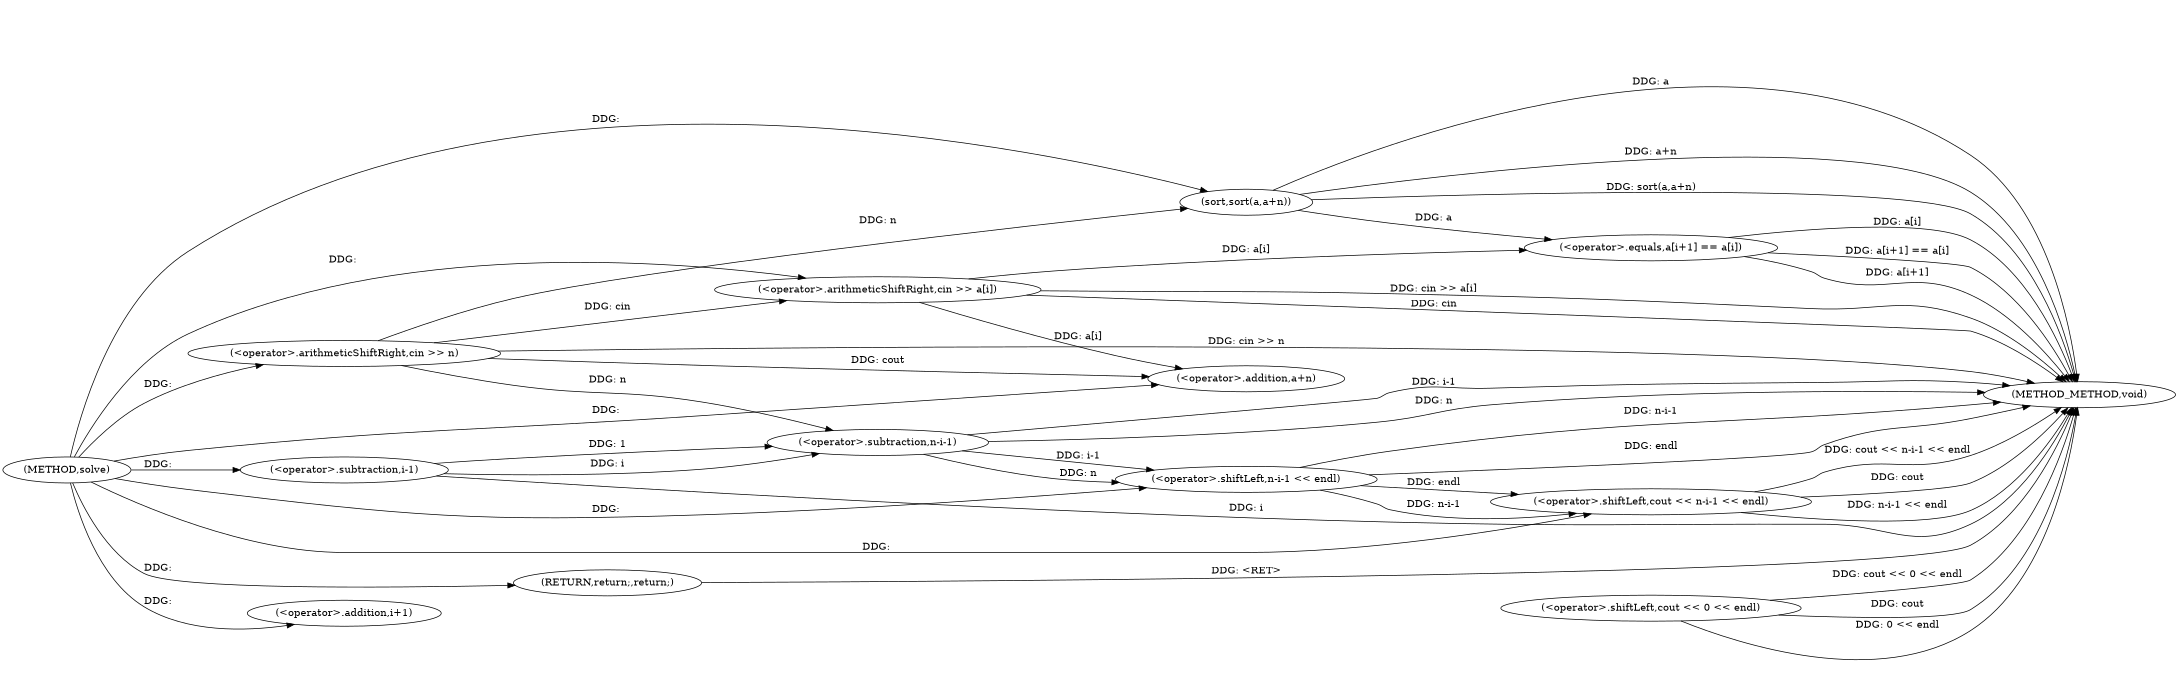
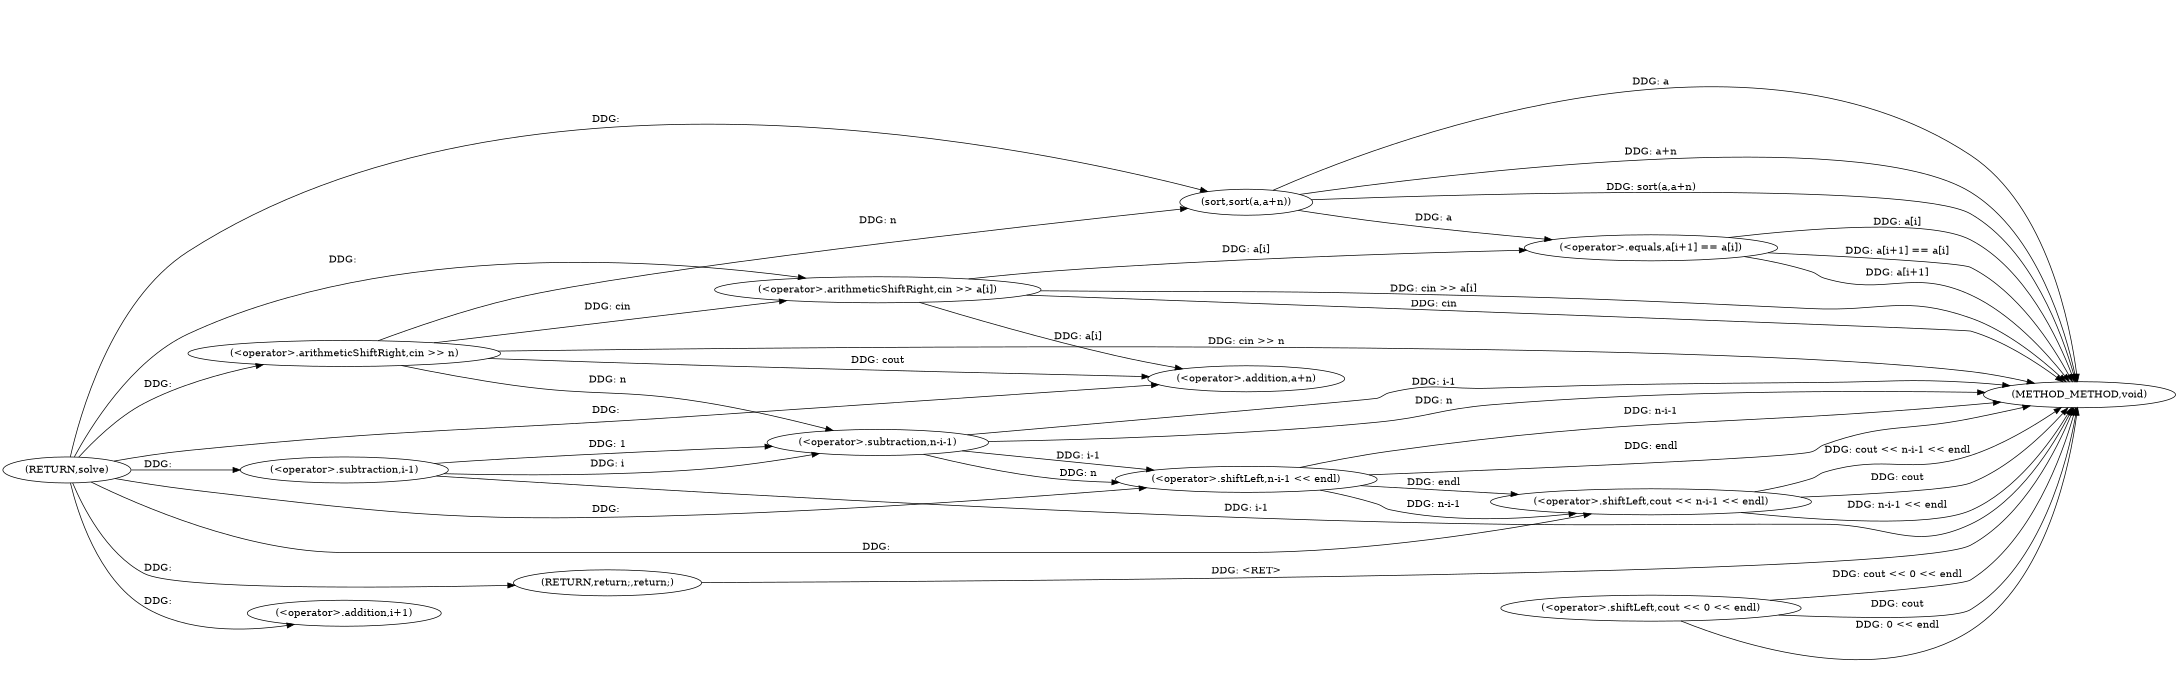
  digraph {
    rankdir=LR
-   n1 [label="(METHOD,solve)"]
+   n1 [label="(RETURN,solve)"]
    n2 [label="(<operator>.arithmeticShiftRight,cin >> n)"]
    n3 [label="(sort,sort(a,a+n))"]
    n4 [label="(<operator>.arithmeticShiftRight,cin >> a[i])"]
    n5 [label="(<operator>.addition,a+n)"]
    n6 [label="(<operator>.shiftLeft,cout << n-i-1 << endl)"]
    n7 [label="(RETURN,return;,return;)"]
    n8 [label="(<operator>.addition,i+1)"]
    n9 [label="(<operator>.shiftLeft,n-i-1 << endl)"]
    n10 [label="(<operator>.subtraction,i-1)"]
    n11 [label="(<operator>.subtraction,n-i-1)"]
    n12 [label="(METHOD_METHOD,void)"]
    n13 [label="(<operator>.equals,a[i+1] == a[i])"]
    n14 [label="(<operator>.shiftLeft,cout << 0 << endl)"]
    n1 -> n2 [label="DDG: "]
    n1 -> n3 [label="DDG: "]
    n1 -> n4 [label="DDG: "]
    n1 -> n5 [label="DDG: "]
    n1 -> n6 [label="DDG: "]
    n1 -> n7 [label="DDG: "]
    n1 -> n8 [label="DDG: "]
    n1 -> n9 [label="DDG: "]
    n1 -> n10 [label="DDG: "]
    n2 -> n3 [label="DDG: n"]
    n2 -> n4 [label="DDG: cin"]
    n2 -> n5 [label="DDG: cout"]
    n2 -> n11 [label="DDG: n"]
    n2 -> n12 [label="DDG: cin >> n"]
    n3 -> n12 [label="DDG: a"]
    n3 -> n12 [label="DDG: a+n"]
    n3 -> n12 [label="DDG: sort(a,a+n)"]
    n3 -> n13 [label="DDG: a"]
    n4 -> n5 [label="DDG: a[i]"]
    n4 -> n12 [label="DDG: cin"]
    n4 -> n12 [label="DDG: cin >> a[i]"]
    n4 -> n13 [label="DDG: a[i]"]
    n6 -> n12 [label="DDG: cout"]
    n6 -> n12 [label="DDG: n-i-1 << endl"]
    n6 -> n12 [label="DDG: cout << n-i-1 << endl"]
    n7 -> n12 [label="DDG: <RET>"]
    n9 -> n6 [label="DDG: n-i-1"]
    n9 -> n6 [label="DDG: endl"]
    n9 -> n12 [label="DDG: n-i-1"]
    n9 -> n12 [label="DDG: endl"]
    n10 -> n11 [label="DDG: i"]
    n10 -> n11 [label="DDG: 1"]
-   n10 -> n12 [label="DDG: i"]
+   n10 -> n12 [label="DDG: i-1"]
    n11 -> n9 [label="DDG: n"]
    n11 -> n9 [label="DDG: i-1"]
    n11 -> n12 [label="DDG: n"]
    n11 -> n12 [label="DDG: i-1"]
    n13 -> n12 [label="DDG: a[i+1]"]
    n13 -> n12 [label="DDG: a[i]"]
    n13 -> n12 [label="DDG: a[i+1] == a[i]"]
    n14 -> n12 [label="DDG: cout << 0 << endl"]
    n14 -> n12 [label="DDG: cout"]
    n14 -> n12 [label="DDG: 0 << endl"]
  }
